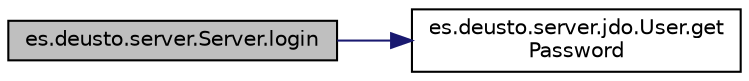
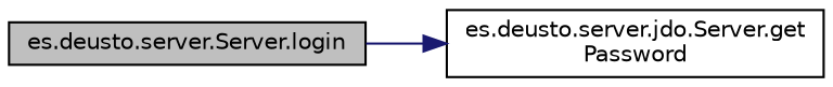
  digraph {
    rankdir=LR
    node [color=black fontname=Helvetica fontsize=10 shape=record style=filled]
    n1 [fillcolor=grey75 fontcolor=black height=0.2 label="es.deusto.server.Server.login" width=0.4]
-   n2 [fillcolor=white height=0.2 label="es.deusto.server.jdo.User.get\lPassword" width=0.4]
+   n2 [fillcolor=white height=0.2 label="es.deusto.server.jdo.Server.get\lPassword" width=0.4]
    n1 -> n2 [color=midnightblue fontname=Helvetica fontsize=10 labelfontname=Helvetica labelfontsize=10 style=solid]
  }
